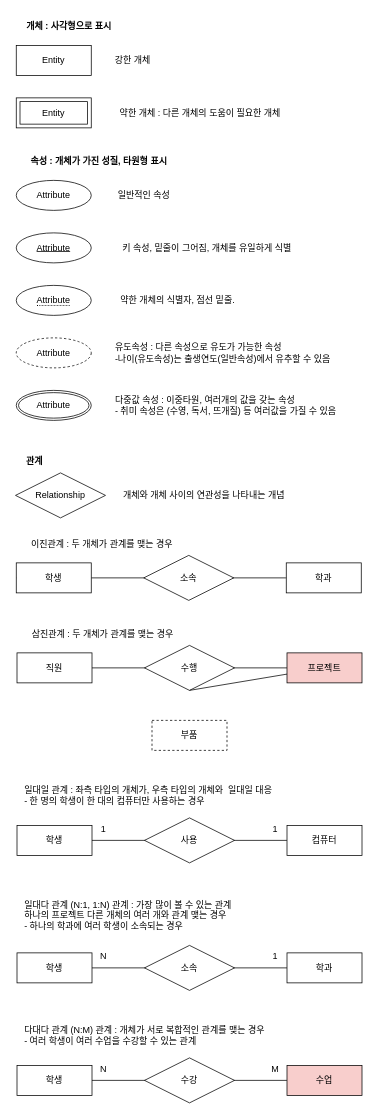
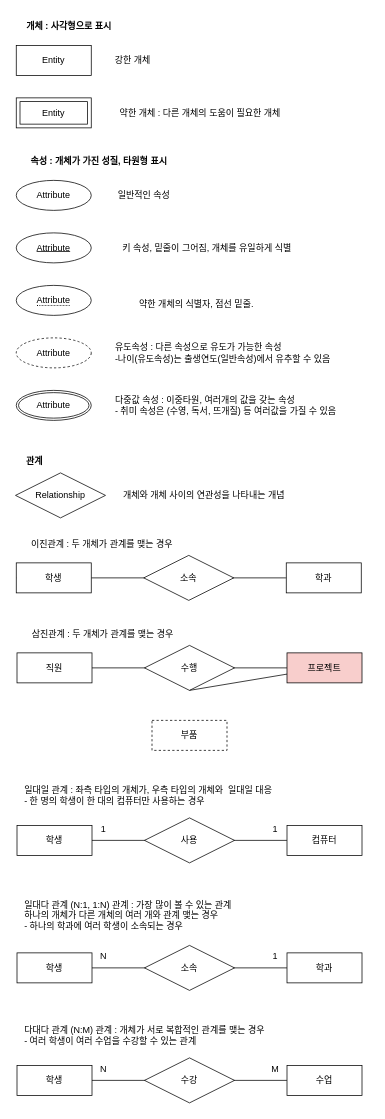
  <mxCell id="0" />
  <mxCell id="1" parent="0" />
  <mxCell id="2" value="Entity" style="whiteSpace=wrap;html=1;align=center;" vertex="1" parent="1"><mxGeometry x="21" y="60" width="100" height="40" as="geometry" /></mxCell>
  <mxCell id="3" value="개체 : 사각형으로 표시" style="text;html=1;align=center;verticalAlign=middle;resizable=0;points=[];autosize=1;strokeColor=none;fillColor=none;fontStyle=1" vertex="1" parent="1"><mxGeometry x="21" y="20" width="140" height="30" as="geometry" /></mxCell>
  <mxCell id="4" value="Entity" style="shape=ext;margin=3;double=1;whiteSpace=wrap;html=1;align=center;" vertex="1" parent="1"><mxGeometry x="21" y="130" width="100" height="40" as="geometry" /></mxCell>
  <mxCell id="5" value="약한 개체 : 다른 개체의 도움이 필요한 개체" style="text;html=1;align=center;verticalAlign=middle;resizable=0;points=[];autosize=1;strokeColor=none;fillColor=none;" vertex="1" parent="1"><mxGeometry x="141" y="135" width="250" height="30" as="geometry" /></mxCell>
  <mxCell id="6" value="강한 개체" style="text;html=1;align=center;verticalAlign=middle;resizable=0;points=[];autosize=1;strokeColor=none;fillColor=none;" vertex="1" parent="1"><mxGeometry x="141" y="65" width="70" height="30" as="geometry" /></mxCell>
  <mxCell id="7" value="Attribute" style="ellipse;whiteSpace=wrap;html=1;align=center;" vertex="1" parent="1"><mxGeometry x="21" y="240" width="100" height="40" as="geometry" /></mxCell>
  <mxCell id="8" value="속성 : 개체가 가진 성질, 타원형 표시" style="text;html=1;align=center;verticalAlign=middle;resizable=0;points=[];autosize=1;strokeColor=none;fillColor=none;fontStyle=1" vertex="1" parent="1"><mxGeometry x="21" y="200" width="220" height="30" as="geometry" /></mxCell>
  <mxCell id="9" value="Attribute" style="ellipse;whiteSpace=wrap;html=1;align=center;fontStyle=4;" vertex="1" parent="1"><mxGeometry x="21" y="310" width="100" height="40" as="geometry" /></mxCell>
  <mxCell id="10" value="키 속성, 밑줄이 그어짐, 개체를 유일하게 식별" style="text;html=1;align=center;verticalAlign=middle;resizable=0;points=[];autosize=1;strokeColor=none;fillColor=none;" vertex="1" parent="1"><mxGeometry x="140" y="315" width="270" height="30" as="geometry" /></mxCell>
  <mxCell id="11" value="일반적인 속성" style="text;html=1;align=center;verticalAlign=middle;resizable=0;points=[];autosize=1;strokeColor=none;fillColor=none;" vertex="1" parent="1"><mxGeometry x="141" y="245" width="100" height="30" as="geometry" /></mxCell>
  <mxCell id="12" value="&lt;span style=&quot;border-bottom: 1px dotted&quot;&gt;Attribute&lt;/span&gt;" style="ellipse;whiteSpace=wrap;html=1;align=center;" vertex="1" parent="1"><mxGeometry x="21" y="380" width="100" height="40" as="geometry" /></mxCell>
- <mxCell id="13" value="약한 개체의 식별자, 점선 밑줄." style="text;html=1;align=center;verticalAlign=middle;resizable=0;points=[];autosize=1;strokeColor=none;fillColor=none;" vertex="1" parent="1"><mxGeometry x="141" y="385" width="190" height="30" as="geometry" /></mxCell>
+ <mxCell id="13" value="약한 개체의 식별자, 점선 밑줄." style="text;html=1;align=center;verticalAlign=middle;resizable=0;points=[];autosize=1;strokeColor=none;fillColor=none;" vertex="1" parent="1"><mxGeometry x="166" y="390" width="190" height="30" as="geometry" /></mxCell>
  <mxCell id="14" value="Attribute" style="ellipse;whiteSpace=wrap;html=1;align=center;dashed=1;" vertex="1" parent="1"><mxGeometry x="21" y="450" width="100" height="40" as="geometry" /></mxCell>
  <mxCell id="15" value="유도속성 : 다른 속성으로 유도가 가능한 속성&lt;div&gt;-나이(유도속성)는 출생연도(일반속성)에서 유추할 수 있음&lt;/div&gt;" style="text;html=1;align=left;verticalAlign=middle;resizable=0;points=[];autosize=1;strokeColor=none;fillColor=none;" vertex="1" parent="1"><mxGeometry x="151" y="450" width="330" height="40" as="geometry" /></mxCell>
  <mxCell id="16" value="Attribute" style="ellipse;shape=doubleEllipse;margin=3;whiteSpace=wrap;html=1;align=center;" vertex="1" parent="1"><mxGeometry x="21" y="520" width="100" height="40" as="geometry" /></mxCell>
  <mxCell id="17" value="다중값 속성 : 이중타원, 여러개의 값을 갖는 속성&lt;div&gt;- 취미 속성은 (수영, 독서, 뜨개질) 등 여러값을 가질 수 있음&lt;/div&gt;" style="text;html=1;align=left;verticalAlign=middle;resizable=0;points=[];autosize=1;strokeColor=none;fillColor=none;" vertex="1" parent="1"><mxGeometry x="151" y="520" width="340" height="40" as="geometry" /></mxCell>
  <mxCell id="18" value="Relationship" style="shape=rhombus;perimeter=rhombusPerimeter;whiteSpace=wrap;html=1;align=center;" vertex="1" parent="1"><mxGeometry x="20" y="630" width="120" height="60" as="geometry" /></mxCell>
  <mxCell id="19" value="관계" style="text;html=1;align=center;verticalAlign=middle;resizable=0;points=[];autosize=1;strokeColor=none;fillColor=none;fontStyle=1" vertex="1" parent="1"><mxGeometry x="20" y="600" width="50" height="30" as="geometry" /></mxCell>
  <mxCell id="20" value="개체와 개체 사이의 연관성을 나타내는 개념" style="text;html=1;align=center;verticalAlign=middle;resizable=0;points=[];autosize=1;strokeColor=none;fillColor=none;" vertex="1" parent="1"><mxGeometry x="141" y="645" width="260" height="30" as="geometry" /></mxCell>
  <mxCell id="21" value="" style="endArrow=none;html=1;rounded=0;" edge="1" parent="1" source="23"><mxGeometry relative="1" as="geometry"><mxPoint x="70" y="770" as="sourcePoint" /><mxPoint x="390" y="769.58" as="targetPoint" /><Array as="points"><mxPoint x="380" y="770" /></Array></mxGeometry></mxCell>
  <mxCell id="22" value="" style="endArrow=none;html=1;rounded=0;" edge="1" parent="1" target="23"><mxGeometry relative="1" as="geometry"><mxPoint x="70" y="770" as="sourcePoint" /><mxPoint x="390" y="769.58" as="targetPoint" /><Array as="points" /></mxGeometry></mxCell>
  <mxCell id="23" value="학생" style="whiteSpace=wrap;html=1;align=center;" vertex="1" parent="1"><mxGeometry x="21" y="750" width="100" height="40" as="geometry" /></mxCell>
  <mxCell id="24" value="학과" style="whiteSpace=wrap;html=1;align=center;" vertex="1" parent="1"><mxGeometry x="381" y="750" width="100" height="40" as="geometry" /></mxCell>
  <mxCell id="25" value="소속" style="shape=rhombus;perimeter=rhombusPerimeter;whiteSpace=wrap;html=1;align=center;" vertex="1" parent="1"><mxGeometry x="191" y="740" width="120" height="60" as="geometry" /></mxCell>
  <mxCell id="26" value="이진관계 : 두 개체가 관계를 맺는 경우" style="text;html=1;align=center;verticalAlign=middle;resizable=0;points=[];autosize=1;strokeColor=none;fillColor=none;" vertex="1" parent="1"><mxGeometry x="20" y="710" width="230" height="30" as="geometry" /></mxCell>
  <mxCell id="27" value="" style="endArrow=none;html=1;rounded=0;" edge="1" parent="1" source="29"><mxGeometry relative="1" as="geometry"><mxPoint x="71" y="890" as="sourcePoint" /><mxPoint x="391" y="889.58" as="targetPoint" /><Array as="points"><mxPoint x="381" y="890" /></Array></mxGeometry></mxCell>
  <mxCell id="28" value="" style="endArrow=none;html=1;rounded=0;" edge="1" parent="1" target="29"><mxGeometry relative="1" as="geometry"><mxPoint x="71" y="890" as="sourcePoint" /><mxPoint x="391" y="889.58" as="targetPoint" /><Array as="points" /></mxGeometry></mxCell>
  <mxCell id="29" value="직원" style="whiteSpace=wrap;html=1;align=center;" vertex="1" parent="1"><mxGeometry x="22" y="870" width="100" height="40" as="geometry" /></mxCell>
  <mxCell id="30" value="프로젝트" style="whiteSpace=wrap;html=1;align=center;fillColor=#f8cecc;" vertex="1" parent="1"><mxGeometry x="382" y="870" width="100" height="40" as="geometry" /></mxCell>
  <mxCell id="31" value="수행" style="shape=rhombus;perimeter=rhombusPerimeter;whiteSpace=wrap;html=1;align=center;" vertex="1" parent="1"><mxGeometry x="192" y="860" width="120" height="60" as="geometry" /></mxCell>
  <mxCell id="32" value="삼진관계 : 두 개체가 관계를 맺는 경우" style="text;html=1;align=center;verticalAlign=middle;resizable=0;points=[];autosize=1;strokeColor=none;fillColor=none;" vertex="1" parent="1"><mxGeometry x="21" y="830" width="230" height="30" as="geometry" /></mxCell>
  <mxCell id="33" value="부품" style="whiteSpace=wrap;html=1;align=center;dashed=1;" vertex="1" parent="1"><mxGeometry x="202" y="960" width="100" height="40" as="geometry" /></mxCell>
  <mxCell id="34" value="" style="endArrow=none;html=1;rounded=0;exitX=0.5;exitY=1;exitDx=0;exitDy=0;" edge="1" parent="1" source="31" target="30"><mxGeometry relative="1" as="geometry"><mxPoint x="171" y="930" as="sourcePoint" /><mxPoint x="331" y="930" as="targetPoint" /></mxGeometry></mxCell>
  <mxCell id="35" value="" style="endArrow=none;html=1;rounded=0;" edge="1" parent="1" source="37"><mxGeometry relative="1" as="geometry"><mxPoint x="71" y="1120" as="sourcePoint" /><mxPoint x="391" y="1119.58" as="targetPoint" /><Array as="points"><mxPoint x="381" y="1120" /></Array></mxGeometry></mxCell>
  <mxCell id="36" value="" style="endArrow=none;html=1;rounded=0;" edge="1" parent="1" target="37"><mxGeometry relative="1" as="geometry"><mxPoint x="71" y="1120" as="sourcePoint" /><mxPoint x="391" y="1119.58" as="targetPoint" /><Array as="points" /></mxGeometry></mxCell>
  <mxCell id="37" value="학생" style="whiteSpace=wrap;html=1;align=center;" vertex="1" parent="1"><mxGeometry x="22" y="1100" width="100" height="40" as="geometry" /></mxCell>
  <mxCell id="38" value="컴퓨터" style="whiteSpace=wrap;html=1;align=center;" vertex="1" parent="1"><mxGeometry x="382" y="1100" width="100" height="40" as="geometry" /></mxCell>
  <mxCell id="39" value="사용" style="shape=rhombus;perimeter=rhombusPerimeter;whiteSpace=wrap;html=1;align=center;" vertex="1" parent="1"><mxGeometry x="192" y="1090" width="120" height="60" as="geometry" /></mxCell>
  <mxCell id="40" value="일대일 관계 : 좌측 타입의 개체가, 우측 타입의 개체와&amp;nbsp; 일대일 대응&lt;div&gt;- 한 명의 학생이 한 대의 컴퓨터만 사용하는 경우&lt;/div&gt;" style="text;html=1;align=left;verticalAlign=middle;resizable=0;points=[];autosize=1;strokeColor=none;fillColor=none;" vertex="1" parent="1"><mxGeometry x="30" y="1040" width="380" height="40" as="geometry" /></mxCell>
  <mxCell id="41" value="1" style="text;html=1;align=center;verticalAlign=middle;resizable=0;points=[];autosize=1;strokeColor=none;fillColor=none;" vertex="1" parent="1"><mxGeometry x="122" y="1090" width="30" height="30" as="geometry" /></mxCell>
  <mxCell id="42" value="1" style="text;html=1;align=center;verticalAlign=middle;resizable=0;points=[];autosize=1;strokeColor=none;fillColor=none;" vertex="1" parent="1"><mxGeometry x="351" y="1090" width="30" height="30" as="geometry" /></mxCell>
  <mxCell id="43" value="" style="endArrow=none;html=1;rounded=0;" edge="1" parent="1" source="45"><mxGeometry relative="1" as="geometry"><mxPoint x="71" y="1290" as="sourcePoint" /><mxPoint x="391" y="1289.58" as="targetPoint" /><Array as="points"><mxPoint x="381" y="1290" /></Array></mxGeometry></mxCell>
  <mxCell id="44" value="" style="endArrow=none;html=1;rounded=0;" edge="1" parent="1" target="45"><mxGeometry relative="1" as="geometry"><mxPoint x="71" y="1290" as="sourcePoint" /><mxPoint x="391" y="1289.58" as="targetPoint" /><Array as="points" /></mxGeometry></mxCell>
  <mxCell id="45" value="학생" style="whiteSpace=wrap;html=1;align=center;" vertex="1" parent="1"><mxGeometry x="22" y="1270" width="100" height="40" as="geometry" /></mxCell>
  <mxCell id="46" value="학과" style="whiteSpace=wrap;html=1;align=center;" vertex="1" parent="1"><mxGeometry x="382" y="1270" width="100" height="40" as="geometry" /></mxCell>
  <mxCell id="47" value="소속" style="shape=rhombus;perimeter=rhombusPerimeter;whiteSpace=wrap;html=1;align=center;" vertex="1" parent="1"><mxGeometry x="192" y="1260" width="120" height="60" as="geometry" /></mxCell>
- <mxCell id="48" value="일대다 관계 (N:1, 1:N) 관계 : 가장 많이 볼 수 있는 관계&lt;div&gt;하나의 프로젝트 다른 개체의 여러 개와 관계 맺는 경우&lt;/div&gt;&lt;div&gt;- 하나의 학과에 여러 학생이 소속되는 경우&lt;/div&gt;" style="text;html=1;align=left;verticalAlign=middle;resizable=0;points=[];autosize=1;strokeColor=none;fillColor=none;" vertex="1" parent="1"><mxGeometry x="30" y="1190" width="320" height="60" as="geometry" /></mxCell>
+ <mxCell id="48" value="일대다 관계 (N:1, 1:N) 관계 : 가장 많이 볼 수 있는 관계&lt;div&gt;하나의 개체가 다른 개체의 여러 개와 관계 맺는 경우&lt;/div&gt;&lt;div&gt;- 하나의 학과에 여러 학생이 소속되는 경우&lt;/div&gt;" style="text;html=1;align=left;verticalAlign=middle;resizable=0;points=[];autosize=1;strokeColor=none;fillColor=none;" vertex="1" parent="1"><mxGeometry x="30" y="1190" width="320" height="60" as="geometry" /></mxCell>
  <mxCell id="49" value="N" style="text;html=1;align=center;verticalAlign=middle;resizable=0;points=[];autosize=1;strokeColor=none;fillColor=none;" vertex="1" parent="1"><mxGeometry x="122" y="1260" width="30" height="30" as="geometry" /></mxCell>
  <mxCell id="50" value="1" style="text;html=1;align=center;verticalAlign=middle;resizable=0;points=[];autosize=1;strokeColor=none;fillColor=none;" vertex="1" parent="1"><mxGeometry x="351" y="1260" width="30" height="30" as="geometry" /></mxCell>
  <mxCell id="51" value="" style="endArrow=none;html=1;rounded=0;" edge="1" parent="1" source="53"><mxGeometry relative="1" as="geometry"><mxPoint x="71" y="1440" as="sourcePoint" /><mxPoint x="391" y="1439.58" as="targetPoint" /><Array as="points"><mxPoint x="381" y="1440" /></Array></mxGeometry></mxCell>
  <mxCell id="52" value="" style="endArrow=none;html=1;rounded=0;" edge="1" parent="1" target="53"><mxGeometry relative="1" as="geometry"><mxPoint x="71" y="1440" as="sourcePoint" /><mxPoint x="391" y="1439.58" as="targetPoint" /><Array as="points" /></mxGeometry></mxCell>
  <mxCell id="53" value="학생" style="whiteSpace=wrap;html=1;align=center;" vertex="1" parent="1"><mxGeometry x="22" y="1420" width="100" height="40" as="geometry" /></mxCell>
- <mxCell id="54" value="수업" style="whiteSpace=wrap;html=1;align=center;fillColor=#f8cecc;" vertex="1" parent="1"><mxGeometry x="382" y="1420" width="100" height="40" as="geometry" /></mxCell>
+ <mxCell id="54" value="수업" style="whiteSpace=wrap;html=1;align=center;" vertex="1" parent="1"><mxGeometry x="382" y="1420" width="100" height="40" as="geometry" /></mxCell>
  <mxCell id="55" value="수강" style="shape=rhombus;perimeter=rhombusPerimeter;whiteSpace=wrap;html=1;align=center;" vertex="1" parent="1"><mxGeometry x="192" y="1410" width="120" height="60" as="geometry" /></mxCell>
  <mxCell id="56" value="다대다 관계 (N:M) 관계 : 개체가 서로 복합적인 관계를 맺는 경우&lt;div&gt;- 여러 학생이 여러 수업을 수강할 수 있는 관계&lt;/div&gt;" style="text;html=1;align=left;verticalAlign=middle;resizable=0;points=[];autosize=1;strokeColor=none;fillColor=none;" vertex="1" parent="1"><mxGeometry x="30" y="1360" width="370" height="40" as="geometry" /></mxCell>
  <mxCell id="57" value="N" style="text;html=1;align=center;verticalAlign=middle;resizable=0;points=[];autosize=1;strokeColor=none;fillColor=none;" vertex="1" parent="1"><mxGeometry x="122" y="1410" width="30" height="30" as="geometry" /></mxCell>
  <mxCell id="58" value="M" style="text;html=1;align=center;verticalAlign=middle;resizable=0;points=[];autosize=1;strokeColor=none;fillColor=none;" vertex="1" parent="1"><mxGeometry x="351" y="1410" width="30" height="30" as="geometry" /></mxCell>
